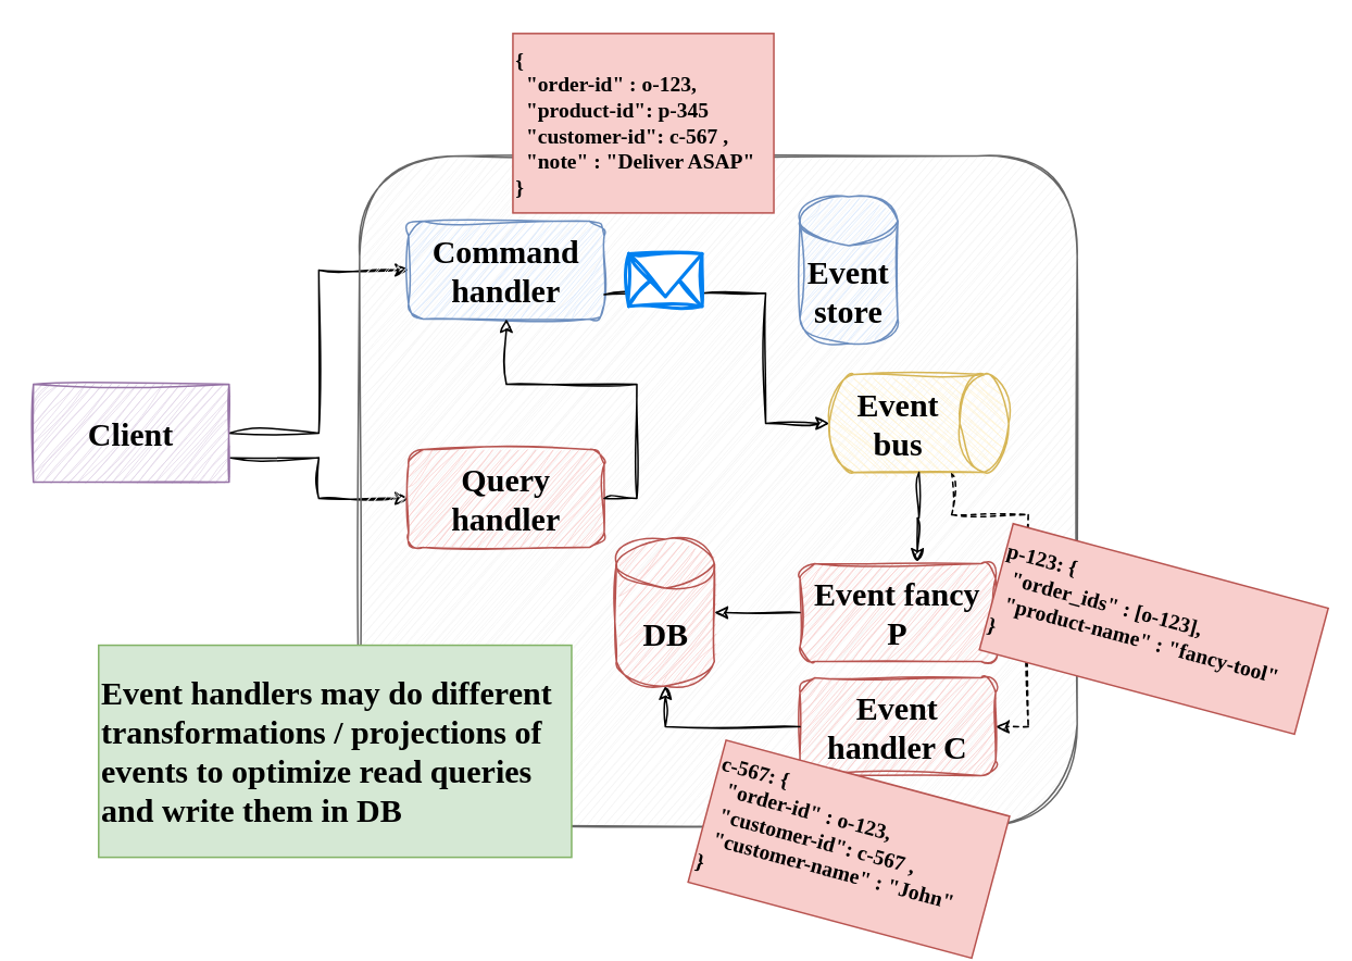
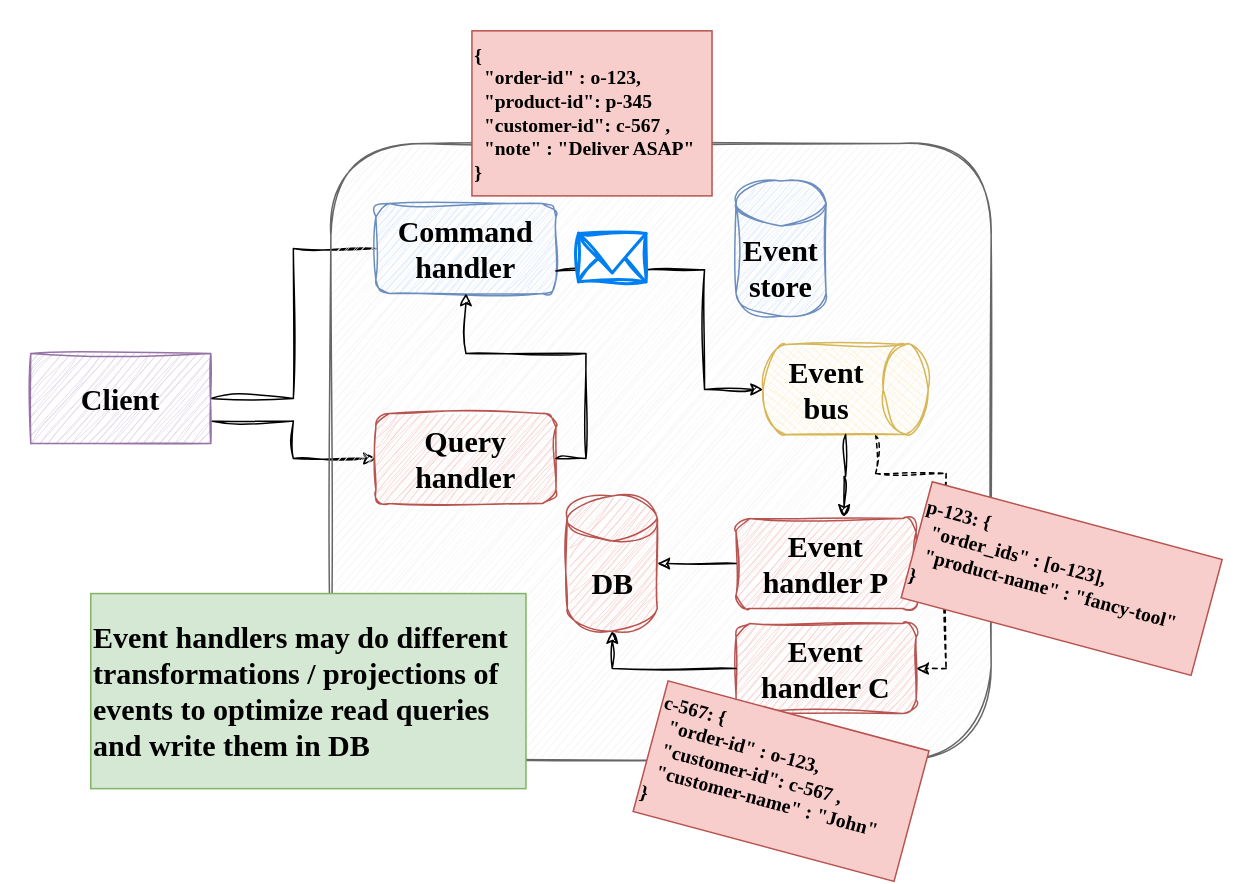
  <mxCell id="0" />
  <mxCell id="1" parent="0" />
- <mxCell id="2" style="edgeStyle=orthogonalEdgeStyle;rounded=0;sketch=1;hachureGap=4;jiggle=2;curveFitting=1;orthogonalLoop=1;jettySize=auto;html=1;entryX=0;entryY=0.5;entryDx=0;entryDy=0;fontFamily=Architects Daughter;fontSource=https%3A%2F%2Ffonts.googleapis.com%2Fcss%3Ffamily%3DArchitects%2BDaughter;fontSize=16;" parent="1" source="4" target="6" edge="1"><mxGeometry relative="1" as="geometry" /></mxCell>
+ <mxCell id="2" style="edgeStyle=orthogonalEdgeStyle;rounded=0;sketch=1;hachureGap=4;jiggle=2;curveFitting=1;orthogonalLoop=1;jettySize=auto;html=1;entryX=0;entryY=0.5;entryDx=0;entryDy=0;fontFamily=Architects Daughter;fontSource=https%3A%2F%2Ffonts.googleapis.com%2Fcss%3Ffamily%3DArchitects%2BDaughter;fontSize=16;endArrow=none;" parent="1" source="4" target="6" edge="1"><mxGeometry relative="1" as="geometry" /></mxCell>
  <mxCell id="3" style="edgeStyle=orthogonalEdgeStyle;rounded=0;sketch=1;hachureGap=4;jiggle=2;curveFitting=1;orthogonalLoop=1;jettySize=auto;html=1;exitX=1;exitY=0.75;exitDx=0;exitDy=0;entryX=0;entryY=0.5;entryDx=0;entryDy=0;fontFamily=Architects Daughter;fontSource=https%3A%2F%2Ffonts.googleapis.com%2Fcss%3Ffamily%3DArchitects%2BDaughter;fontSize=16;" parent="1" source="4" target="7" edge="1"><mxGeometry relative="1" as="geometry" /></mxCell>
  <mxCell id="4" value="Client" style="whiteSpace=wrap;html=1;sketch=1;hachureGap=4;jiggle=2;curveFitting=1;fontFamily=Architects Daughter;fontSource=https%3A%2F%2Ffonts.googleapis.com%2Fcss%3Ffamily%3DArchitects%2BDaughter;fontSize=20;fontStyle=1;fillColor=#e1d5e7;strokeColor=#9673a6;rounded=0;" parent="1" vertex="1"><mxGeometry x="20" y="235" width="120" height="60" as="geometry" /></mxCell>
  <mxCell id="5" value="" style="rounded=1;whiteSpace=wrap;html=1;sketch=1;hachureGap=4;jiggle=2;curveFitting=1;fontFamily=Architects Daughter;fontSource=https%3A%2F%2Ffonts.googleapis.com%2Fcss%3Ffamily%3DArchitects%2BDaughter;fontSize=20;fillColor=#f5f5f5;fontColor=#333333;strokeColor=#666666;" parent="1" vertex="1"><mxGeometry x="220" y="95" width="440" height="410" as="geometry" /></mxCell>
  <mxCell id="6" value="&lt;b&gt;Command handler&lt;/b&gt;" style="rounded=1;whiteSpace=wrap;html=1;sketch=1;hachureGap=4;jiggle=2;curveFitting=1;fontFamily=Architects Daughter;fontSource=https%3A%2F%2Ffonts.googleapis.com%2Fcss%3Ffamily%3DArchitects%2BDaughter;fontSize=20;fillColor=#dae8fc;strokeColor=#6c8ebf;" parent="1" vertex="1"><mxGeometry x="250" y="135" width="120" height="60" as="geometry" /></mxCell>
  <mxCell id="7" value="&lt;b&gt;Query handler&lt;/b&gt;" style="rounded=1;whiteSpace=wrap;html=1;sketch=1;hachureGap=4;jiggle=2;curveFitting=1;fontFamily=Architects Daughter;fontSource=https%3A%2F%2Ffonts.googleapis.com%2Fcss%3Ffamily%3DArchitects%2BDaughter;fontSize=20;fillColor=#f8cecc;strokeColor=#b85450;" parent="1" vertex="1"><mxGeometry x="250" y="275" width="120" height="60" as="geometry" /></mxCell>
  <mxCell id="8" value="Event store" style="shape=cylinder3;whiteSpace=wrap;html=1;boundedLbl=1;backgroundOutline=1;size=15;sketch=1;hachureGap=4;jiggle=2;curveFitting=1;fontFamily=Architects Daughter;fontSource=https%3A%2F%2Ffonts.googleapis.com%2Fcss%3Ffamily%3DArchitects%2BDaughter;fontSize=20;fontStyle=1;fillColor=#dae8fc;strokeColor=#6c8ebf;" parent="1" vertex="1"><mxGeometry x="490" y="120" width="60" height="90" as="geometry" /></mxCell>
  <mxCell id="9" style="edgeStyle=orthogonalEdgeStyle;rounded=0;sketch=1;hachureGap=4;jiggle=2;curveFitting=1;orthogonalLoop=1;jettySize=auto;html=1;exitX=1;exitY=0;exitDx=0;exitDy=35;exitPerimeter=0;entryX=1;entryY=0.5;entryDx=0;entryDy=0;fontFamily=Architects Daughter;fontSource=https%3A%2F%2Ffonts.googleapis.com%2Fcss%3Ffamily%3DArchitects%2BDaughter;fontSize=16;dashed=1;" parent="1" source="10" target="19" edge="1"><mxGeometry relative="1" as="geometry"><Array as="points"><mxPoint x="583" y="315" /><mxPoint x="630" y="315" /><mxPoint x="630" y="445" /></Array></mxGeometry></mxCell>
  <mxCell id="10" value="&lt;b&gt;Event bus&lt;/b&gt;" style="shape=cylinder3;whiteSpace=wrap;html=1;boundedLbl=1;backgroundOutline=1;size=15;sketch=1;hachureGap=4;jiggle=2;curveFitting=1;fontFamily=Architects Daughter;fontSource=https%3A%2F%2Ffonts.googleapis.com%2Fcss%3Ffamily%3DArchitects%2BDaughter;fontSize=20;rotation=90;horizontal=0;fillColor=#fff2cc;strokeColor=#d6b656;" parent="1" vertex="1"><mxGeometry x="533" y="204" width="60" height="110" as="geometry" /></mxCell>
- <mxCell id="11" value="&lt;b&gt;Event fancy P&lt;/b&gt;" style="rounded=1;whiteSpace=wrap;html=1;sketch=1;hachureGap=4;jiggle=2;curveFitting=1;fontFamily=Architects Daughter;fontSource=https%3A%2F%2Ffonts.googleapis.com%2Fcss%3Ffamily%3DArchitects%2BDaughter;fontSize=20;fillColor=#f8cecc;strokeColor=#b85450;" parent="1" vertex="1"><mxGeometry x="490" y="345" width="120" height="60" as="geometry" /></mxCell>
+ <mxCell id="11" value="&lt;b&gt;Event handler P&lt;/b&gt;" style="rounded=1;whiteSpace=wrap;html=1;sketch=1;hachureGap=4;jiggle=2;curveFitting=1;fontFamily=Architects Daughter;fontSource=https%3A%2F%2Ffonts.googleapis.com%2Fcss%3Ffamily%3DArchitects%2BDaughter;fontSize=20;fillColor=#f8cecc;strokeColor=#b85450;" parent="1" vertex="1"><mxGeometry x="490" y="345" width="120" height="60" as="geometry" /></mxCell>
  <mxCell id="12" value="DB" style="shape=cylinder3;whiteSpace=wrap;html=1;boundedLbl=1;backgroundOutline=1;size=15;sketch=1;hachureGap=4;jiggle=2;curveFitting=1;fontFamily=Architects Daughter;fontSource=https%3A%2F%2Ffonts.googleapis.com%2Fcss%3Ffamily%3DArchitects%2BDaughter;fontSize=20;fontStyle=1;fillColor=#f8cecc;strokeColor=#b85450;" parent="1" vertex="1"><mxGeometry x="377.5" y="330" width="60" height="90" as="geometry" /></mxCell>
  <mxCell id="13" style="edgeStyle=orthogonalEdgeStyle;rounded=0;sketch=1;hachureGap=4;jiggle=2;curveFitting=1;orthogonalLoop=1;jettySize=auto;html=1;exitX=1;exitY=0.75;exitDx=0;exitDy=0;entryX=0.5;entryY=1;entryDx=0;entryDy=0;entryPerimeter=0;fontFamily=Architects Daughter;fontSource=https%3A%2F%2Ffonts.googleapis.com%2Fcss%3Ffamily%3DArchitects%2BDaughter;fontSize=16;" parent="1" source="15" target="10" edge="1"><mxGeometry relative="1" as="geometry" /></mxCell>
  <mxCell id="14" value="" style="edgeStyle=orthogonalEdgeStyle;rounded=0;sketch=1;hachureGap=4;jiggle=2;curveFitting=1;orthogonalLoop=1;jettySize=auto;html=1;exitX=1;exitY=0.75;exitDx=0;exitDy=0;entryX=0.5;entryY=1;entryDx=0;entryDy=0;entryPerimeter=0;fontFamily=Architects Daughter;fontSource=https%3A%2F%2Ffonts.googleapis.com%2Fcss%3Ffamily%3DArchitects%2BDaughter;fontSize=16;" parent="1" source="6" target="15" edge="1"><mxGeometry relative="1" as="geometry"><mxPoint x="370" y="180" as="sourcePoint" /><mxPoint x="505" y="260" as="targetPoint" /></mxGeometry></mxCell>
  <mxCell id="15" value="" style="html=1;verticalLabelPosition=bottom;align=center;labelBackgroundColor=#ffffff;verticalAlign=top;strokeWidth=2;strokeColor=#0080F0;shadow=0;dashed=0;shape=mxgraph.ios7.icons.mail;sketch=1;hachureGap=4;jiggle=2;curveFitting=1;fontFamily=Architects Daughter;fontSource=https%3A%2F%2Ffonts.googleapis.com%2Fcss%3Ffamily%3DArchitects%2BDaughter;fontSize=20;" parent="1" vertex="1"><mxGeometry x="385" y="155" width="45" height="32.25" as="geometry" /></mxCell>
  <mxCell id="16" style="edgeStyle=orthogonalEdgeStyle;rounded=0;sketch=1;hachureGap=4;jiggle=2;curveFitting=1;orthogonalLoop=1;jettySize=auto;html=1;exitX=1;exitY=0.5;exitDx=0;exitDy=0;exitPerimeter=0;entryX=0.6;entryY=-0.017;entryDx=0;entryDy=0;entryPerimeter=0;fontFamily=Architects Daughter;fontSource=https%3A%2F%2Ffonts.googleapis.com%2Fcss%3Ffamily%3DArchitects%2BDaughter;fontSize=16;" parent="1" source="10" target="11" edge="1"><mxGeometry relative="1" as="geometry" /></mxCell>
  <mxCell id="17" style="edgeStyle=orthogonalEdgeStyle;rounded=0;sketch=1;hachureGap=4;jiggle=2;curveFitting=1;orthogonalLoop=1;jettySize=auto;html=1;exitX=0;exitY=0.5;exitDx=0;exitDy=0;entryX=1;entryY=0.5;entryDx=0;entryDy=0;entryPerimeter=0;fontFamily=Architects Daughter;fontSource=https%3A%2F%2Ffonts.googleapis.com%2Fcss%3Ffamily%3DArchitects%2BDaughter;fontSize=16;" parent="1" source="11" target="12" edge="1"><mxGeometry relative="1" as="geometry" /></mxCell>
  <mxCell id="18" style="edgeStyle=orthogonalEdgeStyle;rounded=0;sketch=1;hachureGap=4;jiggle=2;curveFitting=1;orthogonalLoop=1;jettySize=auto;html=1;exitX=1;exitY=0.5;exitDx=0;exitDy=0;fontFamily=Architects Daughter;fontSource=https%3A%2F%2Ffonts.googleapis.com%2Fcss%3Ffamily%3DArchitects%2BDaughter;fontSize=16;" parent="1" source="7" target="6" edge="1"><mxGeometry relative="1" as="geometry" /></mxCell>
  <mxCell id="19" value="&lt;b&gt;Event handler C&lt;/b&gt;" style="rounded=1;whiteSpace=wrap;html=1;sketch=1;hachureGap=4;jiggle=2;curveFitting=1;fontFamily=Architects Daughter;fontSource=https%3A%2F%2Ffonts.googleapis.com%2Fcss%3Ffamily%3DArchitects%2BDaughter;fontSize=20;fillColor=#f8cecc;strokeColor=#b85450;" parent="1" vertex="1"><mxGeometry x="490" y="415" width="120" height="60" as="geometry" /></mxCell>
  <mxCell id="20" style="edgeStyle=orthogonalEdgeStyle;rounded=0;sketch=1;hachureGap=4;jiggle=2;curveFitting=1;orthogonalLoop=1;jettySize=auto;html=1;exitX=0;exitY=0.5;exitDx=0;exitDy=0;entryX=0.5;entryY=1;entryDx=0;entryDy=0;entryPerimeter=0;fontFamily=Architects Daughter;fontSource=https%3A%2F%2Ffonts.googleapis.com%2Fcss%3Ffamily%3DArchitects%2BDaughter;fontSize=16;" parent="1" source="19" target="12" edge="1"><mxGeometry relative="1" as="geometry" /></mxCell>
  <mxCell id="21" value="&lt;font style=&quot;font-size: 13px;&quot;&gt;{&lt;br style=&quot;font-size: 13px;&quot;&gt;&amp;nbsp; &quot;order-id&quot; : o-123,&lt;br&gt;&amp;nbsp; &quot;product-id&quot;: p-345&lt;br style=&quot;font-size: 13px;&quot;&gt;&lt;/font&gt;&lt;div style=&quot;font-size: 13px;&quot;&gt;&lt;span style=&quot;background-color: initial; font-size: 13px;&quot;&gt;&lt;font style=&quot;font-size: 13px;&quot;&gt;&amp;nbsp; &quot;customer-id&quot;: c-567 ,&lt;/font&gt;&lt;/span&gt;&lt;/div&gt;&lt;div style=&quot;font-size: 13px;&quot;&gt;&lt;span style=&quot;background-color: initial; font-size: 13px;&quot;&gt;&lt;font style=&quot;font-size: 13px;&quot;&gt;&amp;nbsp; &quot;note&quot; : &quot;Deliver ASAP&quot;&lt;/font&gt;&lt;/span&gt;&lt;/div&gt;&lt;font style=&quot;font-size: 13px;&quot;&gt;}&lt;/font&gt;" style="text;html=1;align=left;verticalAlign=middle;resizable=0;points=[];autosize=1;strokeColor=#b85450;fillColor=#f8cecc;fontSize=13;fontFamily=Architects Daughter;fontStyle=1" vertex="1" parent="1"><mxGeometry x="314" y="20" width="160" height="110" as="geometry" /></mxCell>
  <mxCell id="22" value="&lt;font style=&quot;font-size: 13px;&quot;&gt;c-567: {&lt;br style=&quot;font-size: 13px;&quot;&gt;&amp;nbsp; &quot;order-id&quot; : o-123,&lt;br style=&quot;font-size: 13px;&quot;&gt;&lt;/font&gt;&lt;div style=&quot;font-size: 13px;&quot;&gt;&lt;span style=&quot;background-color: initial; font-size: 13px;&quot;&gt;&lt;font style=&quot;font-size: 13px;&quot;&gt;&amp;nbsp; &quot;customer-id&quot;: c-567 ,&lt;/font&gt;&lt;/span&gt;&lt;/div&gt;&lt;div style=&quot;font-size: 13px;&quot;&gt;&lt;span style=&quot;background-color: initial; font-size: 13px;&quot;&gt;&lt;font style=&quot;font-size: 13px;&quot;&gt;&amp;nbsp; &quot;customer-name&quot; : &quot;John&quot;&lt;/font&gt;&lt;/span&gt;&lt;/div&gt;&lt;font style=&quot;font-size: 13px;&quot;&gt;}&lt;/font&gt;" style="text;html=1;align=left;verticalAlign=middle;resizable=0;points=[];autosize=1;strokeColor=#b85450;fillColor=#f8cecc;fontSize=13;fontFamily=Architects Daughter;fontStyle=1;rotation=15;" vertex="1" parent="1"><mxGeometry x="430" y="475" width="180" height="90" as="geometry" /></mxCell>
  <mxCell id="23" value="&lt;font style=&quot;font-size: 13px;&quot;&gt;p-123: {&lt;br style=&quot;font-size: 13px;&quot;&gt;&amp;nbsp; &quot;order_ids&quot; : [o-123],&lt;br style=&quot;font-size: 13px;&quot;&gt;&lt;/font&gt;&lt;div style=&quot;font-size: 13px;&quot;&gt;&lt;span style=&quot;background-color: initial; font-size: 13px;&quot;&gt;&lt;font style=&quot;font-size: 13px;&quot;&gt;&amp;nbsp; &quot;product-name&quot; : &quot;fancy-tool&quot;&lt;/font&gt;&lt;/span&gt;&lt;/div&gt;&lt;font style=&quot;font-size: 13px;&quot;&gt;}&lt;/font&gt;" style="text;html=1;align=left;verticalAlign=middle;resizable=0;points=[];autosize=1;strokeColor=#b85450;fillColor=#f8cecc;fontSize=13;fontFamily=Architects Daughter;fontStyle=1;rotation=15;" vertex="1" parent="1"><mxGeometry x="607" y="345" width="200" height="80" as="geometry" /></mxCell>
  <mxCell id="24" value="Event handlers may do different transformations / projections of events to optimize read queries and write them in DB" style="text;html=1;strokeColor=#82b366;fillColor=#d5e8d4;align=left;verticalAlign=middle;whiteSpace=wrap;rounded=0;fontSize=20;fontFamily=Architects Daughter;fontStyle=1" vertex="1" parent="1"><mxGeometry x="60" y="395" width="290" height="130" as="geometry" /></mxCell>
